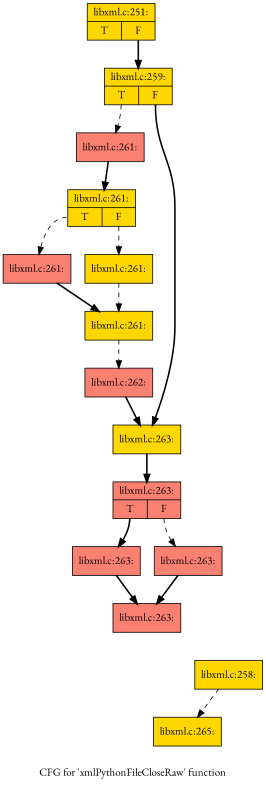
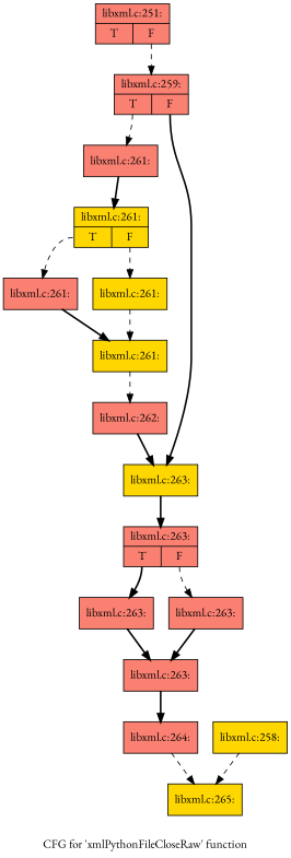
  digraph {
    fontname="EB Garamond"
    label="CFG for 'xmlPythonFileCloseRaw' function"
    node [fillcolor=salmon fontname="EB Garamond" shape=record style=filled]
    edge [fontname="EB Garamond" style=bold]
-   n1 [fillcolor=gold label="{libxml.c:251:|{<s0>T|<s1>F}}"]
-   n2 [fillcolor=gold label="{libxml.c:259:|{<s0>T|<s1>F}}"]
+   n1 [label="{libxml.c:251:|{<s0>T|<s1>F}}"]
+   n2 [label="{libxml.c:259:|{<s0>T|<s1>F}}"]
    n3 [fillcolor=gold label="{libxml.c:258:}"]
    n4 [fillcolor=gold label="{libxml.c:265:}"]
    n5 [label="{libxml.c:261:}"]
    n6 [fillcolor=gold label="{libxml.c:263:}"]
    n7 [fillcolor=gold label="{libxml.c:261:|{<s0>T|<s1>F}}"]
    n8 [label="{libxml.c:263:|{<s0>T|<s1>F}}"]
    n9 [label="{libxml.c:261:}"]
    n10 [fillcolor=gold label="{libxml.c:261:}"]
    n11 [label="{libxml.c:263:}"]
    n12 [label="{libxml.c:263:}"]
    n13 [fillcolor=gold label="{libxml.c:261:}"]
    n14 [label="{libxml.c:262:}"]
    n15 [label="{libxml.c:263:}"]
-   n1 -> n2 [tailport=s1]
+   n16 [label="{libxml.c:264:}"]
+   n1 -> n2 [style=dashed tailport=s1]
    n2 -> n5 [style=dashed tailport=s0]
    n2 -> n6 [tailport=s1]
    n3 -> n4 [style=dashed]
    n5 -> n7
    n6 -> n8
    n7 -> n9 [style=dashed tailport=s0]
    n7 -> n10 [style=dashed tailport=s1]
    n8 -> n11 [tailport=s0]
    n8 -> n12 [style=dashed tailport=s1]
    n9 -> n13
    n10 -> n13 [style=dashed]
    n11 -> n15
    n12 -> n15
    n13 -> n14 [style=dashed]
    n14 -> n6
+   n15 -> n16
+   n16 -> n4 [style=dashed]
  }
